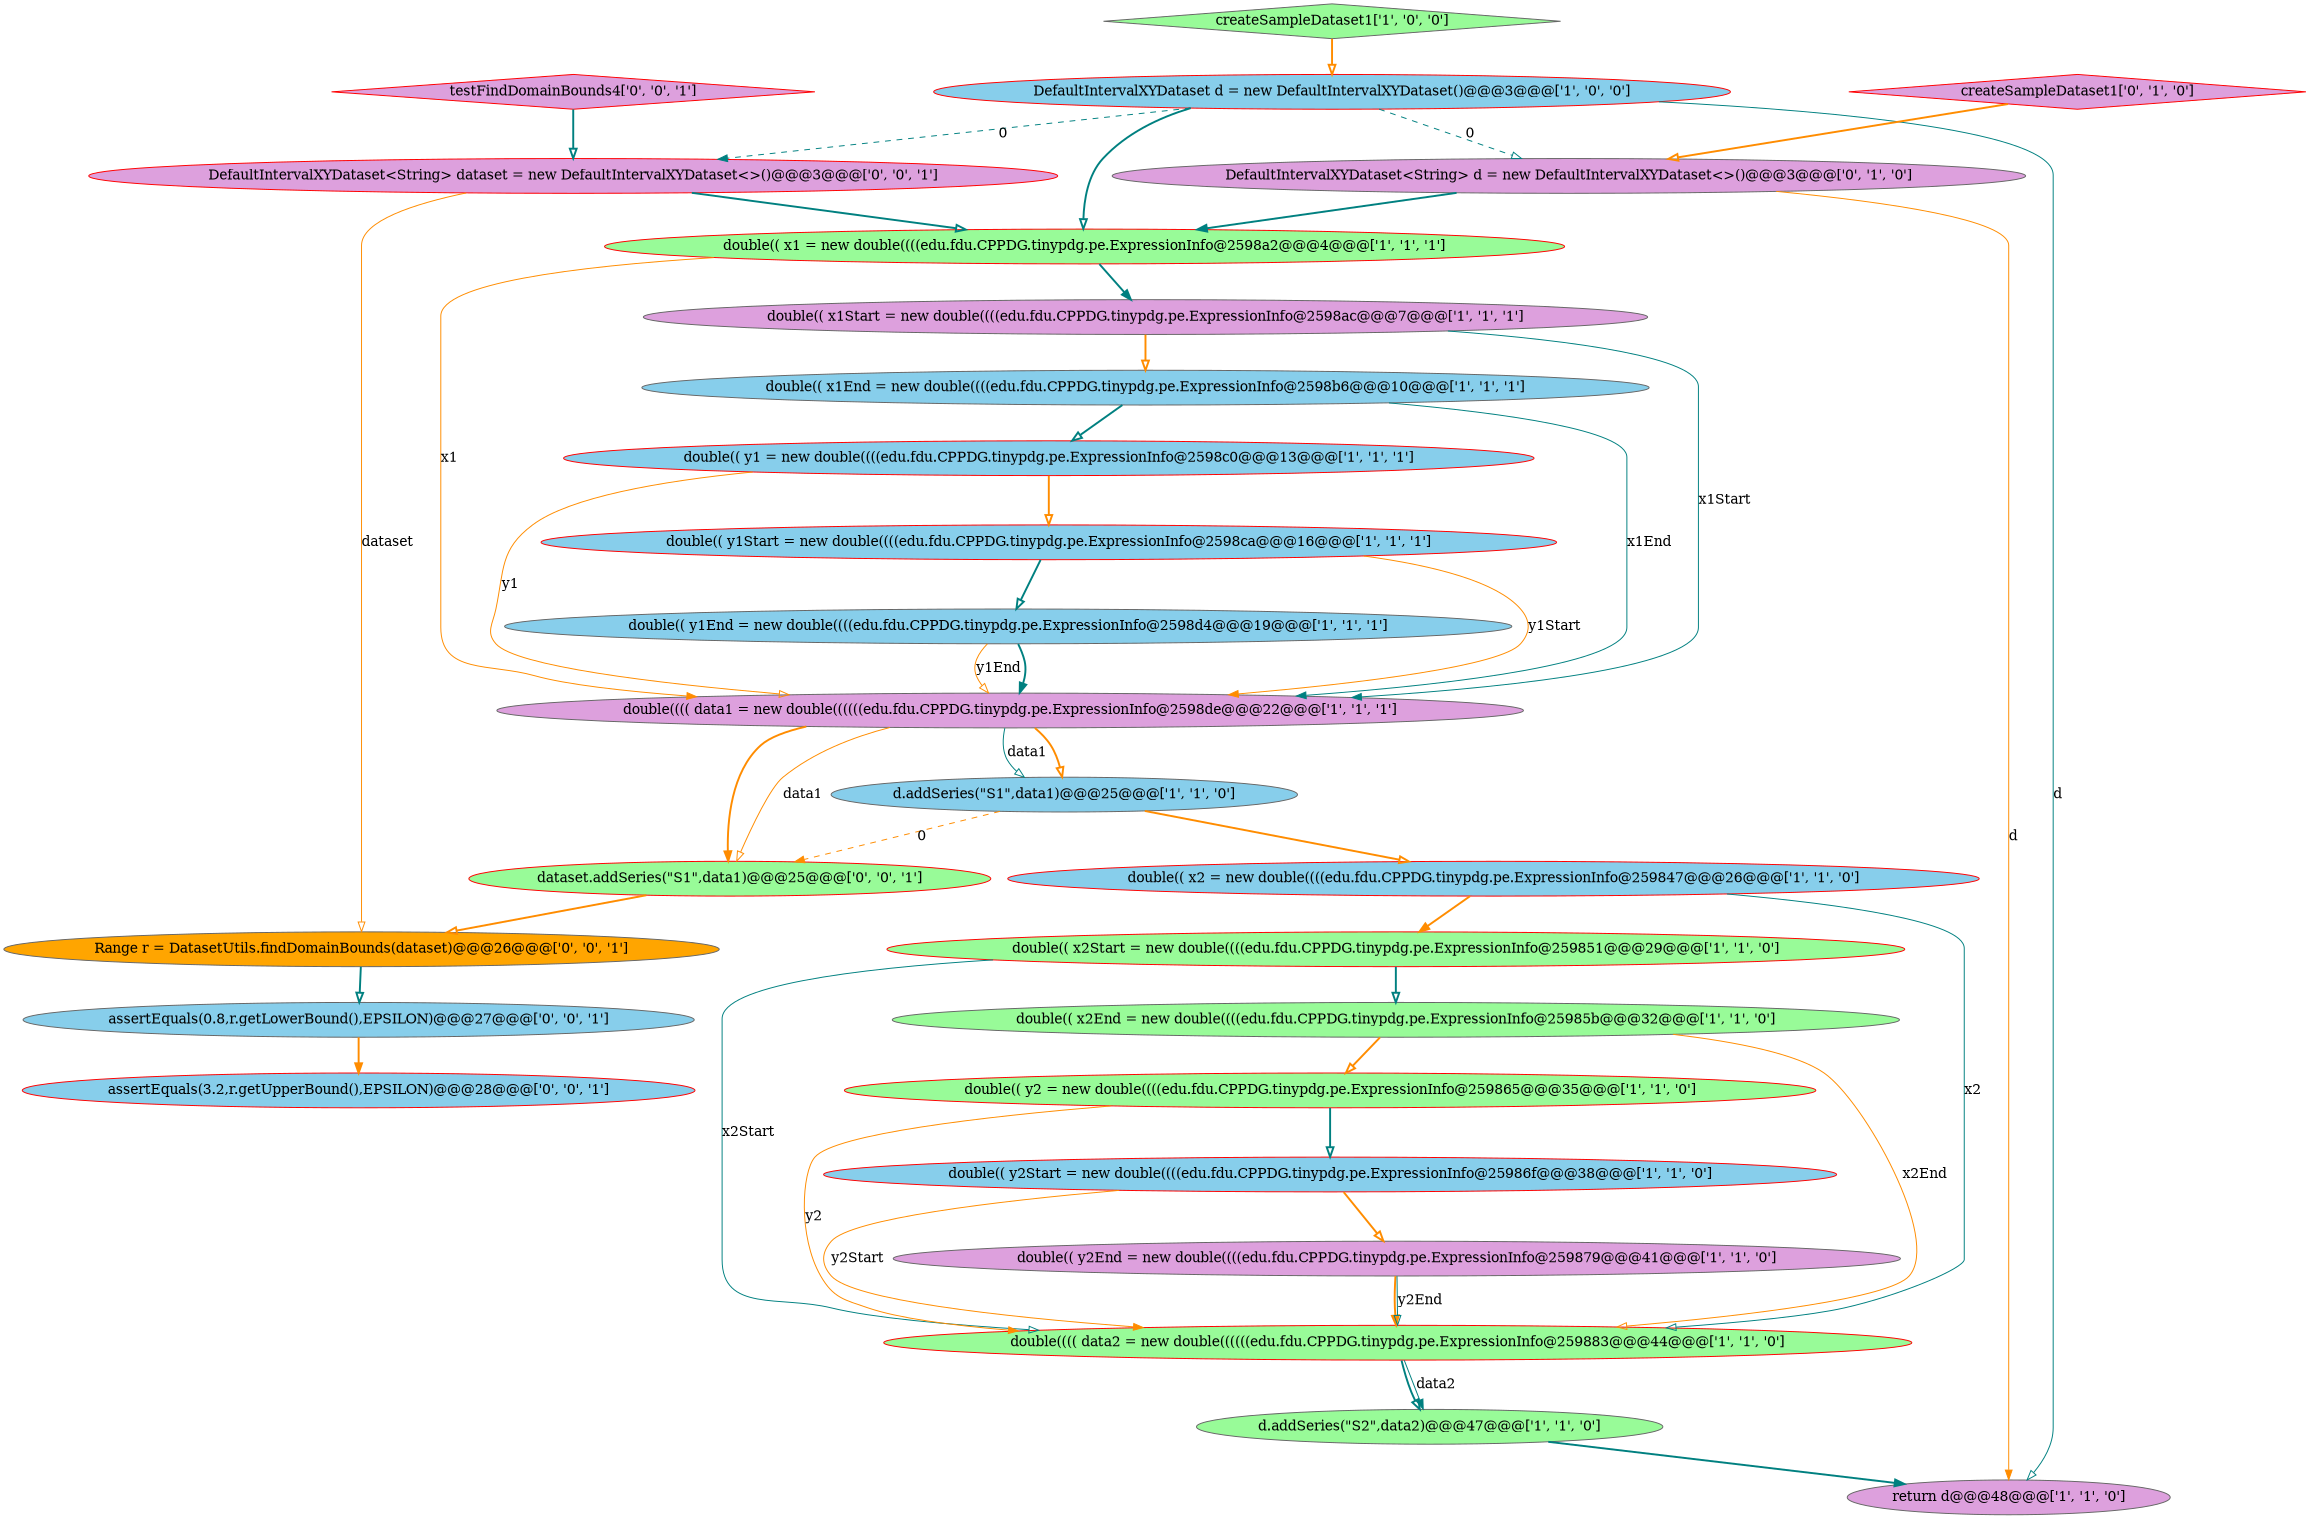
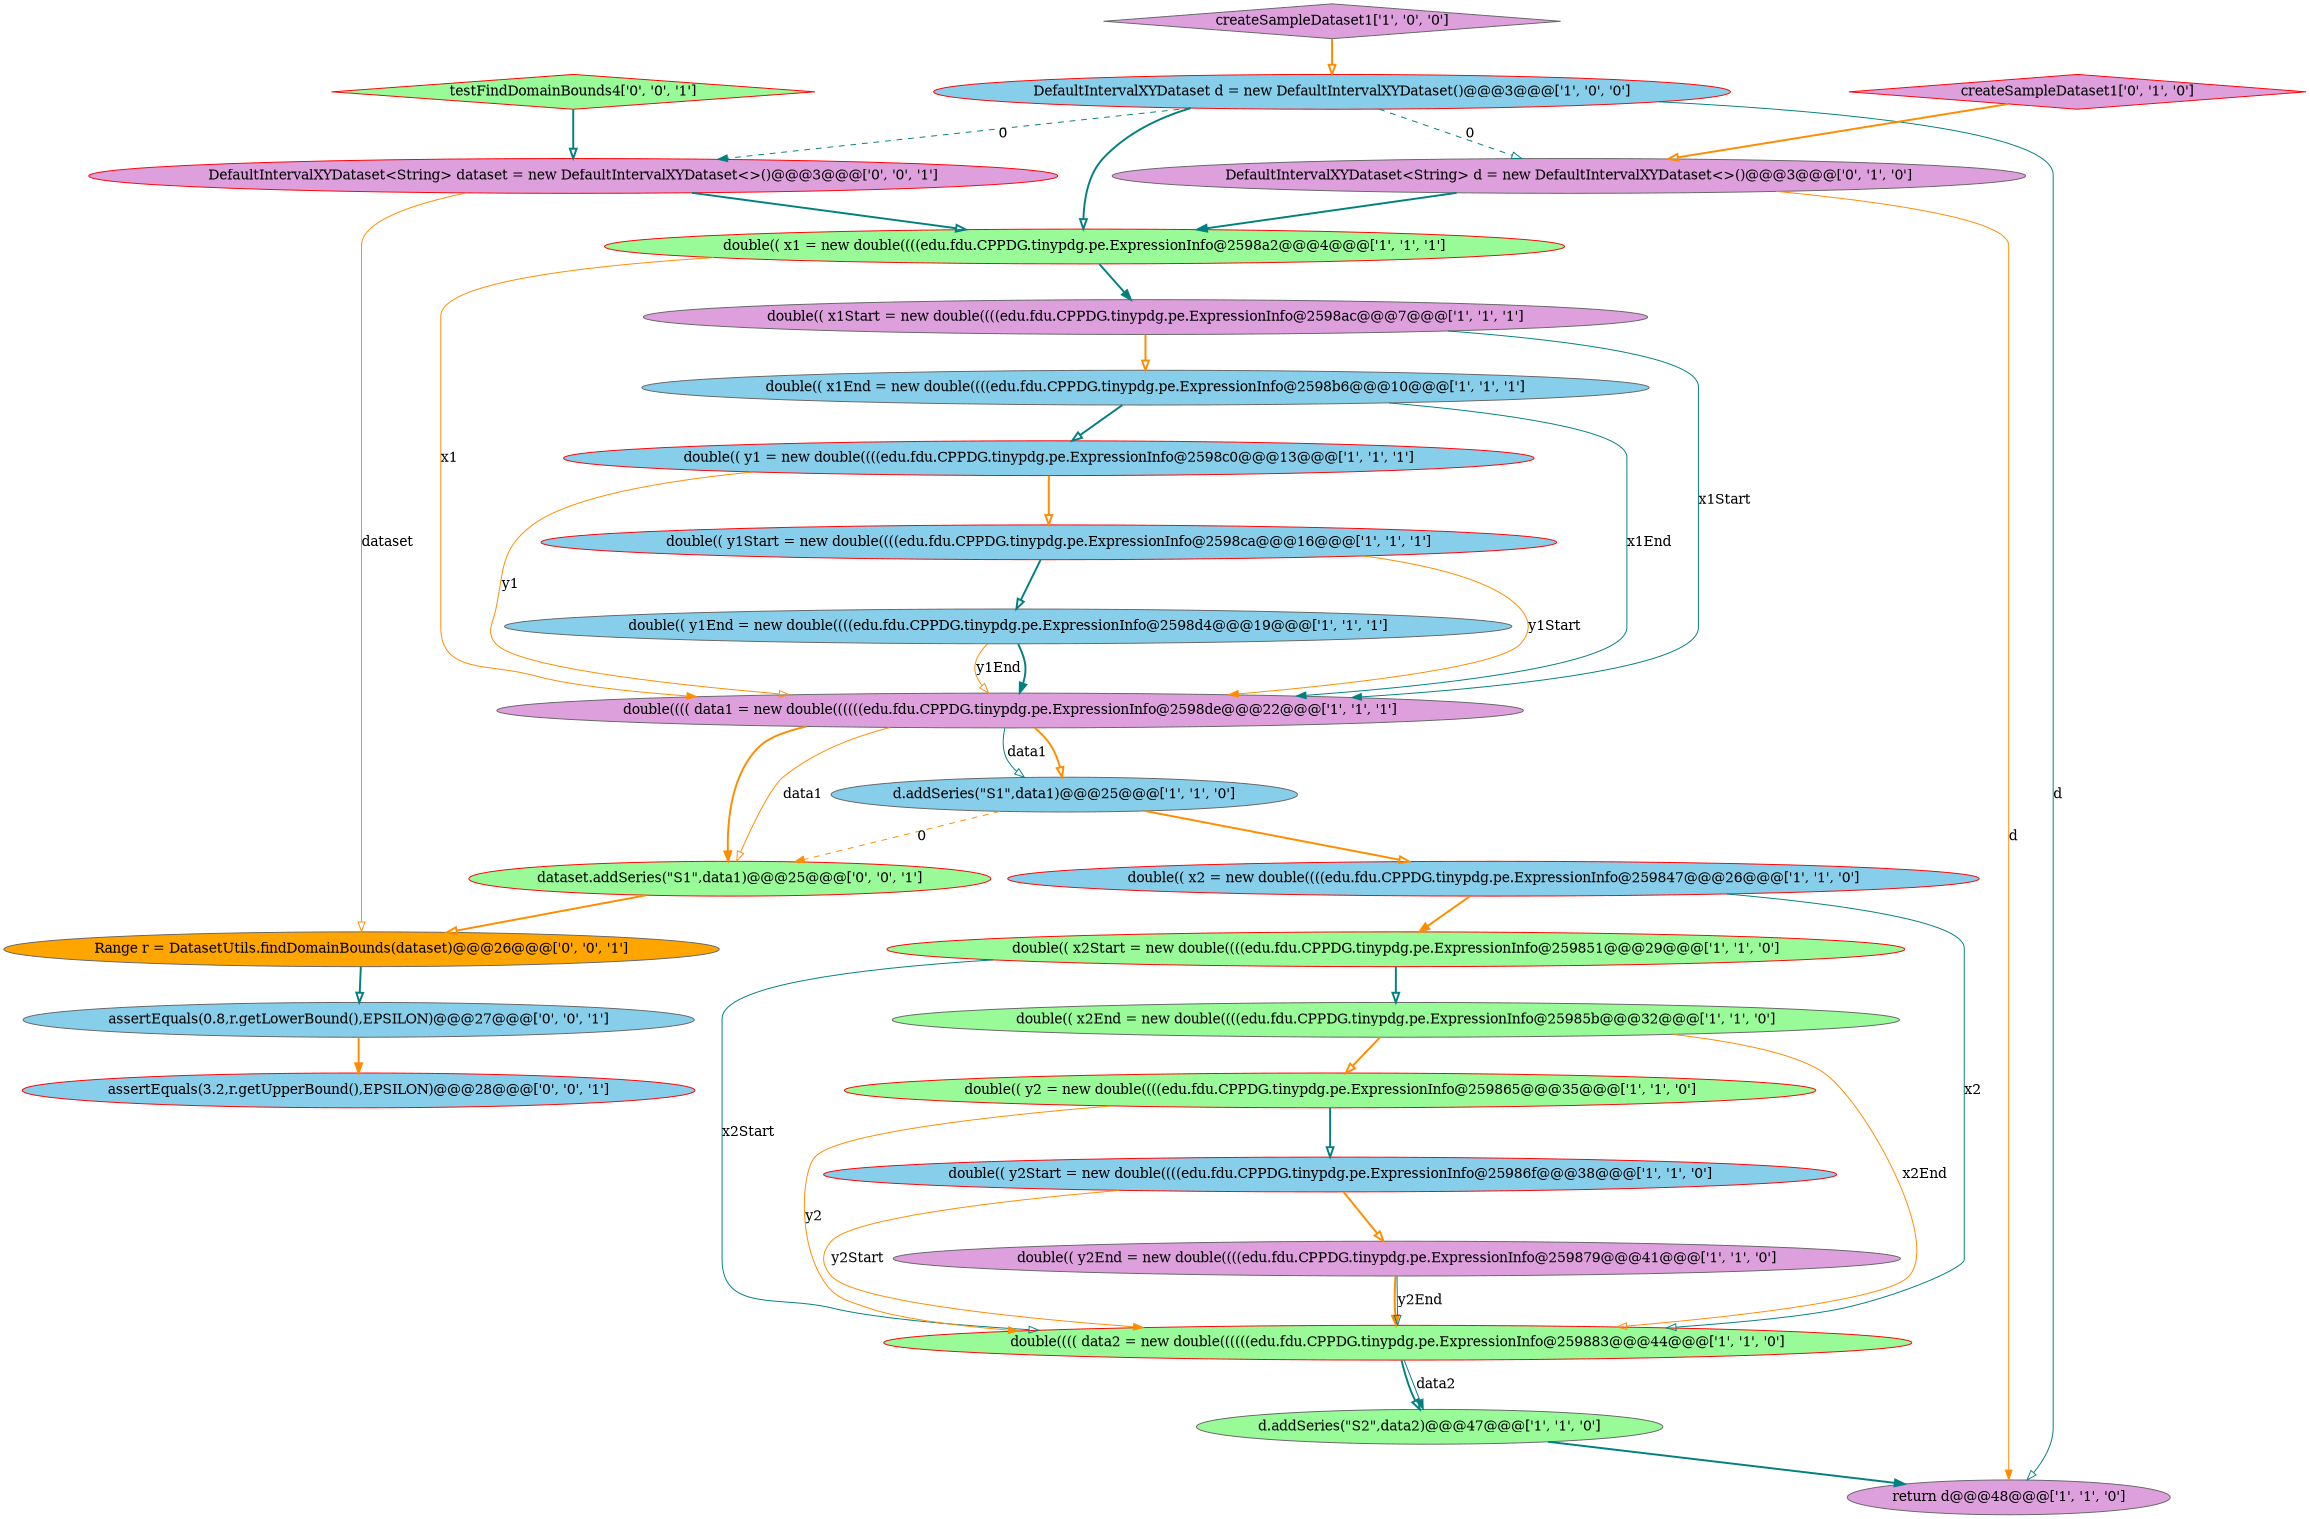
  digraph {
    node [color=red fillcolor=skyblue shape=ellipse style=filled]
    edge [arrowhead=onormal color=darkorange style=bold]
    n1 [color=gray40 fillcolor=plum label="DefaultIntervalXYDataset<String> d = new DefaultIntervalXYDataset<>()@@@3@@@['0', '1', '0']"]
    n2 [fillcolor=palegreen label="double(( x1 = new double((((edu.fdu.CPPDG.tinypdg.pe.ExpressionInfo@2598a2@@@4@@@['1', '1', '1']"]
    n3 [color=gray40 fillcolor=plum label="return d@@@48@@@['1', '1', '0']"]
    n4 [color=gray40 fillcolor=plum label="double(((( data1 = new double((((((edu.fdu.CPPDG.tinypdg.pe.ExpressionInfo@2598de@@@22@@@['1', '1', '1']"]
    n5 [color=gray40 fillcolor=plum label="double(( x1Start = new double((((edu.fdu.CPPDG.tinypdg.pe.ExpressionInfo@2598ac@@@7@@@['1', '1', '1']"]
    n6 [color=gray40 label="assertEquals(0.8,r.getLowerBound(),EPSILON)@@@27@@@['0', '0', '1']"]
    n7 [label="assertEquals(3.2,r.getUpperBound(),EPSILON)@@@28@@@['0', '0', '1']"]
    n8 [color=gray40 label="double(( y1End = new double((((edu.fdu.CPPDG.tinypdg.pe.ExpressionInfo@2598d4@@@19@@@['1', '1', '1']"]
    n9 [color=gray40 label="d.addSeries(\"S1\",data1)@@@25@@@['1', '1', '0']"]
    n10 [fillcolor=palegreen label="dataset.addSeries(\"S1\",data1)@@@25@@@['0', '0', '1']"]
-   n11 [fillcolor=plum label="testFindDomainBounds4['0', '0', '1']" shape=diamond]
+   n11 [fillcolor=palegreen label="testFindDomainBounds4['0', '0', '1']" shape=diamond]
    n12 [fillcolor=plum label="DefaultIntervalXYDataset<String> dataset = new DefaultIntervalXYDataset<>()@@@3@@@['0', '0', '1']"]
    n13 [color=gray40 fillcolor=orange label="Range r = DatasetUtils.findDomainBounds(dataset)@@@26@@@['0', '0', '1']"]
    n14 [label="double(( x2 = new double((((edu.fdu.CPPDG.tinypdg.pe.ExpressionInfo@259847@@@26@@@['1', '1', '0']"]
    n15 [color=gray40 fillcolor=plum label="double(( y2End = new double((((edu.fdu.CPPDG.tinypdg.pe.ExpressionInfo@259879@@@41@@@['1', '1', '0']"]
    n16 [fillcolor=palegreen label="double(((( data2 = new double((((((edu.fdu.CPPDG.tinypdg.pe.ExpressionInfo@259883@@@44@@@['1', '1', '0']"]
    n17 [color=gray40 fillcolor=palegreen label="d.addSeries(\"S2\",data2)@@@47@@@['1', '1', '0']"]
-   n18 [color=gray40 fillcolor=palegreen label="createSampleDataset1['1', '0', '0']" shape=diamond]
+   n18 [color=gray40 fillcolor=plum label="createSampleDataset1['1', '0', '0']" shape=diamond]
    n19 [label="DefaultIntervalXYDataset d = new DefaultIntervalXYDataset()@@@3@@@['1', '0', '0']"]
    n20 [color=gray40 label="double(( x1End = new double((((edu.fdu.CPPDG.tinypdg.pe.ExpressionInfo@2598b6@@@10@@@['1', '1', '1']"]
    n21 [label="double(( y1 = new double((((edu.fdu.CPPDG.tinypdg.pe.ExpressionInfo@2598c0@@@13@@@['1', '1', '1']"]
    n22 [label="double(( y1Start = new double((((edu.fdu.CPPDG.tinypdg.pe.ExpressionInfo@2598ca@@@16@@@['1', '1', '1']"]
    n23 [fillcolor=plum label="createSampleDataset1['0', '1', '0']" shape=diamond]
    n24 [label="double(( y2Start = new double((((edu.fdu.CPPDG.tinypdg.pe.ExpressionInfo@25986f@@@38@@@['1', '1', '0']"]
    n25 [fillcolor=palegreen label="double(( x2Start = new double((((edu.fdu.CPPDG.tinypdg.pe.ExpressionInfo@259851@@@29@@@['1', '1', '0']"]
    n26 [color=gray40 fillcolor=palegreen label="double(( x2End = new double((((edu.fdu.CPPDG.tinypdg.pe.ExpressionInfo@25985b@@@32@@@['1', '1', '0']"]
    n27 [fillcolor=palegreen label="double(( y2 = new double((((edu.fdu.CPPDG.tinypdg.pe.ExpressionInfo@259865@@@35@@@['1', '1', '0']"]
    n1 -> n2 [arrowhead=normal color=teal]
    n1 -> n3 [arrowhead=normal label=d style=solid]
    n2 -> n4 [arrowhead=normal label=x1 style=solid]
    n2 -> n5 [arrowhead=normal color=teal]
    n4 -> n9
    n4 -> n9 [color=teal label=data1 style=solid]
    n4 -> n10 [arrowhead=normal]
    n4 -> n10 [label=data1 style=solid]
    n5 -> n4 [arrowhead=normal color=teal label=x1Start style=solid]
    n5 -> n20
    n6 -> n7 [arrowhead=normal]
    n8 -> n4 [arrowhead=normal color=teal]
    n8 -> n4 [label=y1End style=solid]
    n9 -> n10 [arrowhead=normal label=0 style=dashed]
    n9 -> n14
    n10 -> n13
    n11 -> n12 [color=teal]
    n12 -> n2 [color=teal]
    n12 -> n13 [label=dataset style=solid]
    n13 -> n6 [color=teal]
    n14 -> n16 [color=teal label=x2 style=solid]
    n14 -> n25 [arrowhead=normal]
    n15 -> n16 [arrowhead=normal]
    n15 -> n16 [color=teal label=y2End style=solid]
    n16 -> n17 [arrowhead=normal color=teal label=data2 style=solid]
    n16 -> n17 [color=teal]
    n17 -> n3 [arrowhead=normal color=teal]
    n18 -> n19
    n19 -> n1 [color=teal label=0 style=dashed]
    n19 -> n2 [color=teal]
    n19 -> n3 [color=teal label=d style=solid]
    n19 -> n12 [arrowhead=normal color=teal label=0 style=dashed]
    n20 -> n4 [arrowhead=normal color=teal label=x1End style=solid]
    n20 -> n21 [color=teal]
    n21 -> n4 [label=y1 style=solid]
    n21 -> n22
    n22 -> n4 [arrowhead=normal label=y1Start style=solid]
    n22 -> n8 [color=teal]
    n23 -> n1
    n24 -> n15
    n24 -> n16 [arrowhead=normal label=y2Start style=solid]
    n25 -> n16 [color=teal label=x2Start style=solid]
    n25 -> n26 [color=teal]
    n26 -> n16 [label=x2End style=solid]
    n26 -> n27
    n27 -> n16 [arrowhead=normal label=y2 style=solid]
    n27 -> n24 [color=teal]
  }
